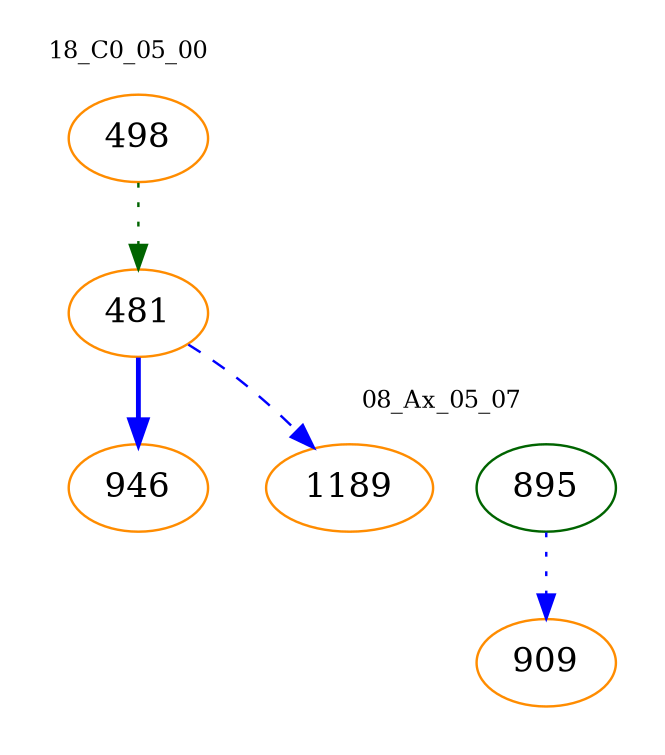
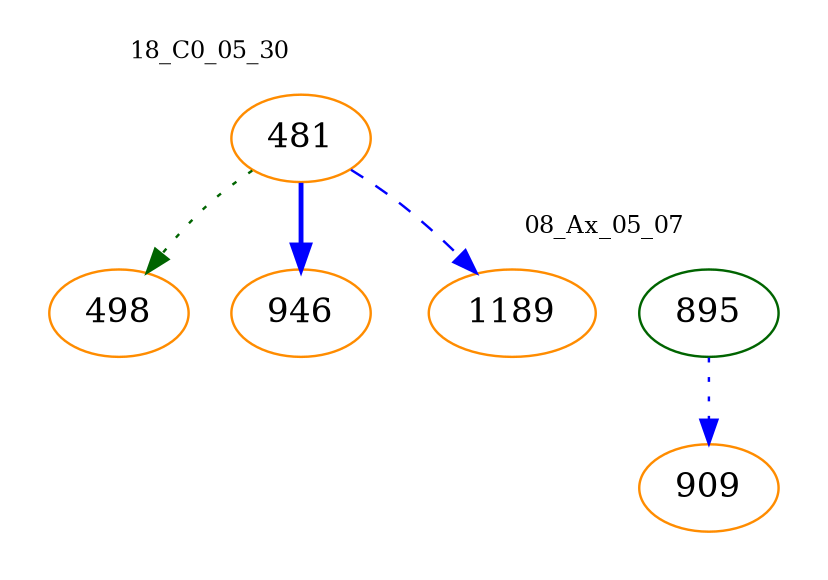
  digraph {
    node [color=darkorange]
    edge [color=blue style=dotted]
    n1 [color=darkgreen label=895]
    n2 [label=909]
    n3 [label=1189]
    n4 [label=481]
    n5 [label=498]
    n6 [label=946]
    subgraph cluster_1 {
      color=white
      fontsize=10
      label="08_Ax_05_07"
      n1
      n2
      n3
    }
    subgraph cluster_2 {
      color=white
      fontsize=10
-     label="18_C0_05_00"
+     label="18_C0_05_30"
      n4
      n5
      n6
    }
    n1 -> n2
    n4 -> n3 [style=dashed]
-   n5 -> n4 [color=darkgreen]
+   n4 -> n5 [color=darkgreen]
    n4 -> n6 [style=bold]
  }
